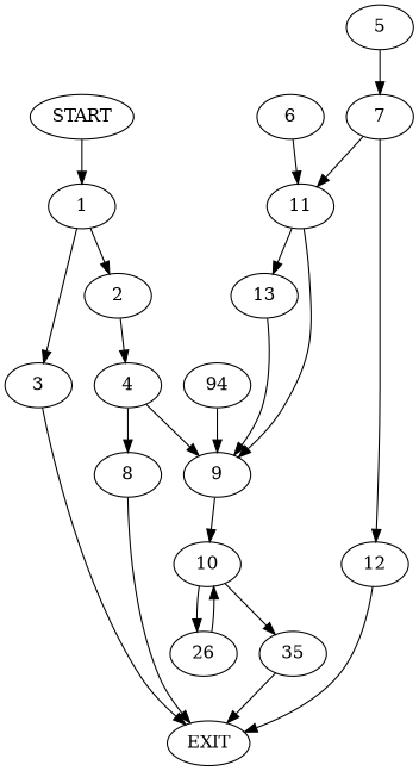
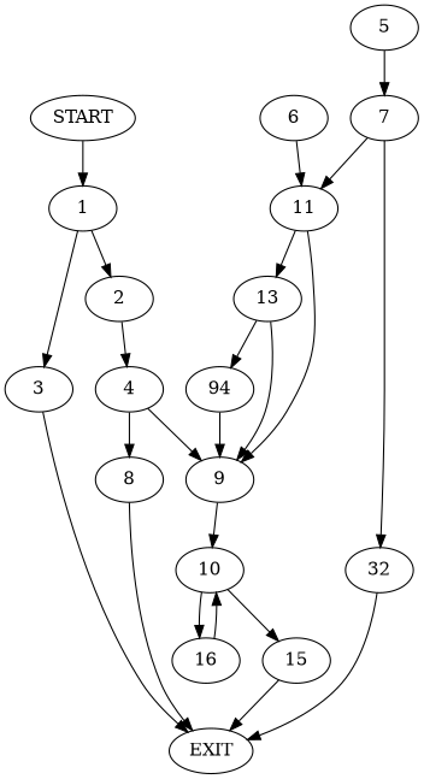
  digraph {
    n1 [label=START]
    1
    2
    3
    n5 [label=EXIT]
    4
    8
    9
    5
    7
    10
    6
    11
-   12
+   12 [label=32]
    13
-   15 [label=35]
-   16 [label=26]
+   15
+   16
    n18 [label=94]
    n1 -> 1
    1 -> 2
    1 -> 3
    2 -> 4
    3 -> n5
    4 -> 8
    4 -> 9
    8 -> n5
    9 -> 10
    5 -> 7
    7 -> 11
    7 -> 12
    10 -> 15
    10 -> 16
    6 -> 11
    11 -> 9
    11 -> 13
    12 -> n5
    13 -> 9
+   13 -> n18
    15 -> n5
    16 -> 10
    n18 -> 9
  }
